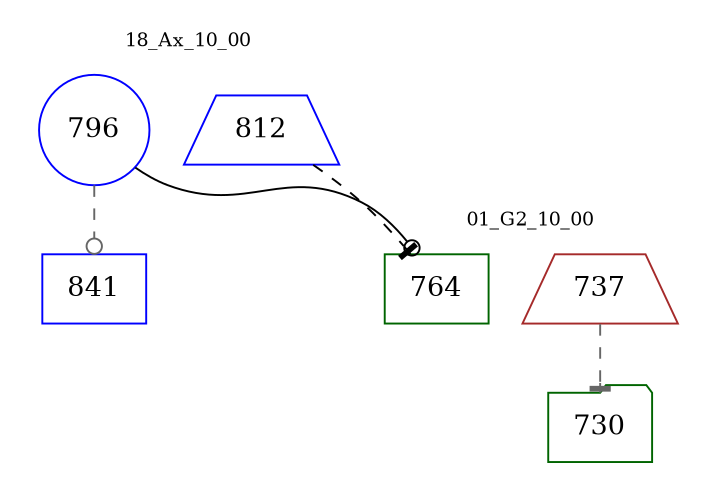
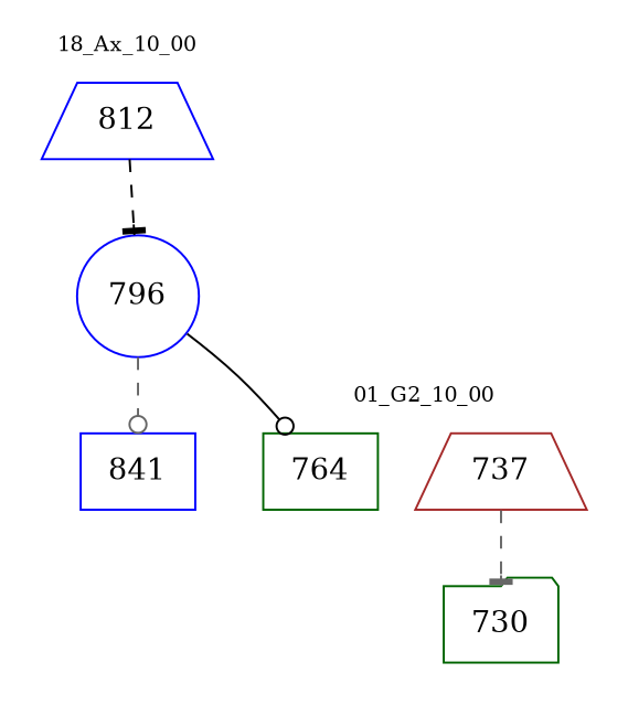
  digraph {
    node [color=blue shape=trapezium]
    edge [arrowhead=tee color=black style=dashed]
    n1 [label=812]
    n2 [label=796 shape=circle]
    n3 [label=841 shape=box]
    n4 [color=brown label=737]
    n5 [color=darkgreen label=730 shape=folder]
    n6 [color=darkgreen label=764 shape=box]
    subgraph cluster_1 {
      color=white
      fontsize=10
      label="18_Ax_10_00"
      n1
      n2
      n3
    }
    subgraph cluster_2 {
      color=white
      fontsize=10
      label="01_G2_10_00"
      n4
      n5
      n6
    }
-   n1 -> n6
+   n1 -> n2
    n2 -> n3 [arrowhead=odot color=gray40]
    n2 -> n6 [arrowhead=odot style=solid]
    n4 -> n5 [color=gray40]
  }
